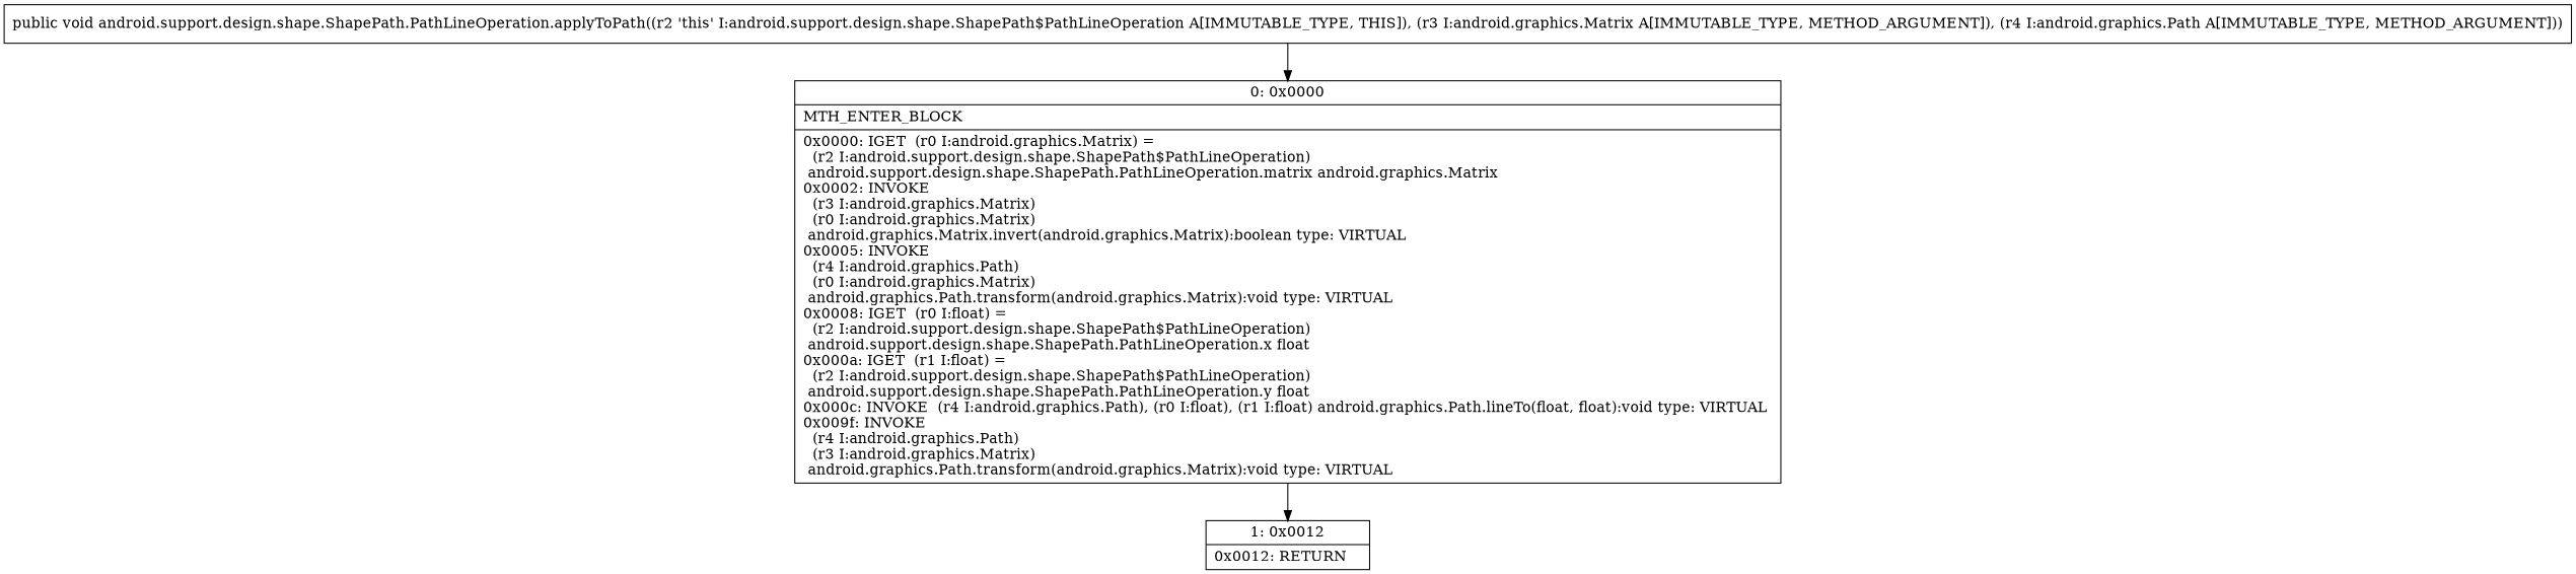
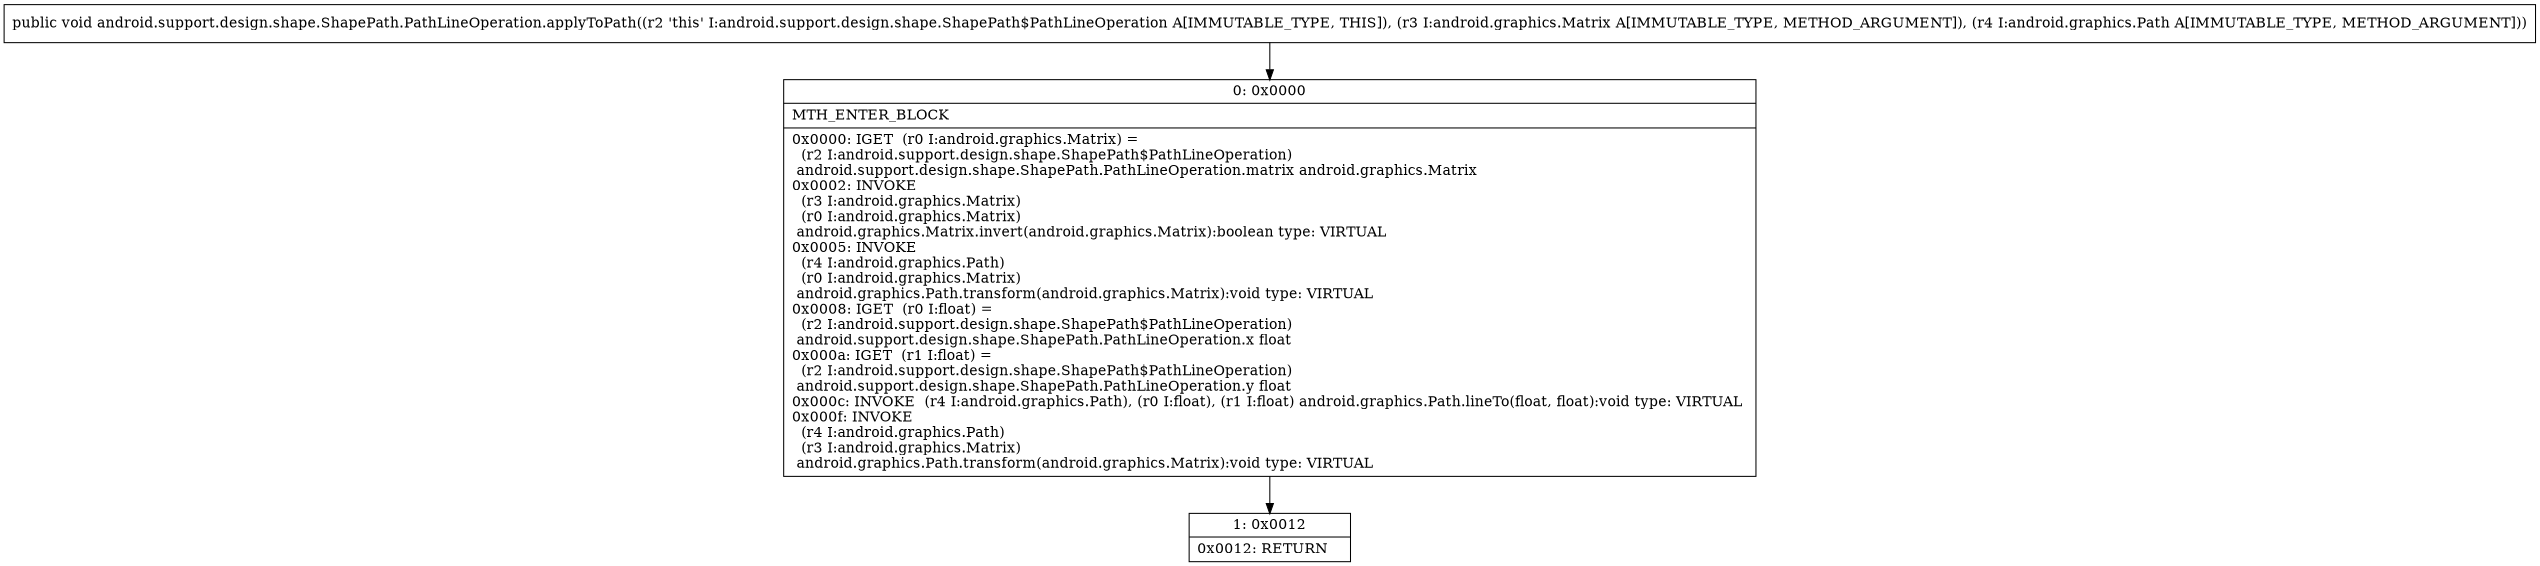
  digraph {
    node [shape=record]
-   n1 [label="{0\:\ 0x0000|MTH_ENTER_BLOCK\l|0x0000: IGET  (r0 I:android.graphics.Matrix) = \l  (r2 I:android.support.design.shape.ShapePath$PathLineOperation)\l android.support.design.shape.ShapePath.PathLineOperation.matrix android.graphics.Matrix \l0x0002: INVOKE  \l  (r3 I:android.graphics.Matrix)\l  (r0 I:android.graphics.Matrix)\l android.graphics.Matrix.invert(android.graphics.Matrix):boolean type: VIRTUAL \l0x0005: INVOKE  \l  (r4 I:android.graphics.Path)\l  (r0 I:android.graphics.Matrix)\l android.graphics.Path.transform(android.graphics.Matrix):void type: VIRTUAL \l0x0008: IGET  (r0 I:float) = \l  (r2 I:android.support.design.shape.ShapePath$PathLineOperation)\l android.support.design.shape.ShapePath.PathLineOperation.x float \l0x000a: IGET  (r1 I:float) = \l  (r2 I:android.support.design.shape.ShapePath$PathLineOperation)\l android.support.design.shape.ShapePath.PathLineOperation.y float \l0x000c: INVOKE  (r4 I:android.graphics.Path), (r0 I:float), (r1 I:float) android.graphics.Path.lineTo(float, float):void type: VIRTUAL \l0x009f: INVOKE  \l  (r4 I:android.graphics.Path)\l  (r3 I:android.graphics.Matrix)\l android.graphics.Path.transform(android.graphics.Matrix):void type: VIRTUAL \l}"]
+   n1 [label="{0\:\ 0x0000|MTH_ENTER_BLOCK\l|0x0000: IGET  (r0 I:android.graphics.Matrix) = \l  (r2 I:android.support.design.shape.ShapePath$PathLineOperation)\l android.support.design.shape.ShapePath.PathLineOperation.matrix android.graphics.Matrix \l0x0002: INVOKE  \l  (r3 I:android.graphics.Matrix)\l  (r0 I:android.graphics.Matrix)\l android.graphics.Matrix.invert(android.graphics.Matrix):boolean type: VIRTUAL \l0x0005: INVOKE  \l  (r4 I:android.graphics.Path)\l  (r0 I:android.graphics.Matrix)\l android.graphics.Path.transform(android.graphics.Matrix):void type: VIRTUAL \l0x0008: IGET  (r0 I:float) = \l  (r2 I:android.support.design.shape.ShapePath$PathLineOperation)\l android.support.design.shape.ShapePath.PathLineOperation.x float \l0x000a: IGET  (r1 I:float) = \l  (r2 I:android.support.design.shape.ShapePath$PathLineOperation)\l android.support.design.shape.ShapePath.PathLineOperation.y float \l0x000c: INVOKE  (r4 I:android.graphics.Path), (r0 I:float), (r1 I:float) android.graphics.Path.lineTo(float, float):void type: VIRTUAL \l0x000f: INVOKE  \l  (r4 I:android.graphics.Path)\l  (r3 I:android.graphics.Matrix)\l android.graphics.Path.transform(android.graphics.Matrix):void type: VIRTUAL \l}"]
    n2 [label="{1\:\ 0x0012|0x0012: RETURN   \l}"]
    n3 [label="{public void android.support.design.shape.ShapePath.PathLineOperation.applyToPath((r2 'this' I:android.support.design.shape.ShapePath$PathLineOperation A[IMMUTABLE_TYPE, THIS]), (r3 I:android.graphics.Matrix A[IMMUTABLE_TYPE, METHOD_ARGUMENT]), (r4 I:android.graphics.Path A[IMMUTABLE_TYPE, METHOD_ARGUMENT])) }"]
    n1 -> n2
    n3 -> n1
  }
